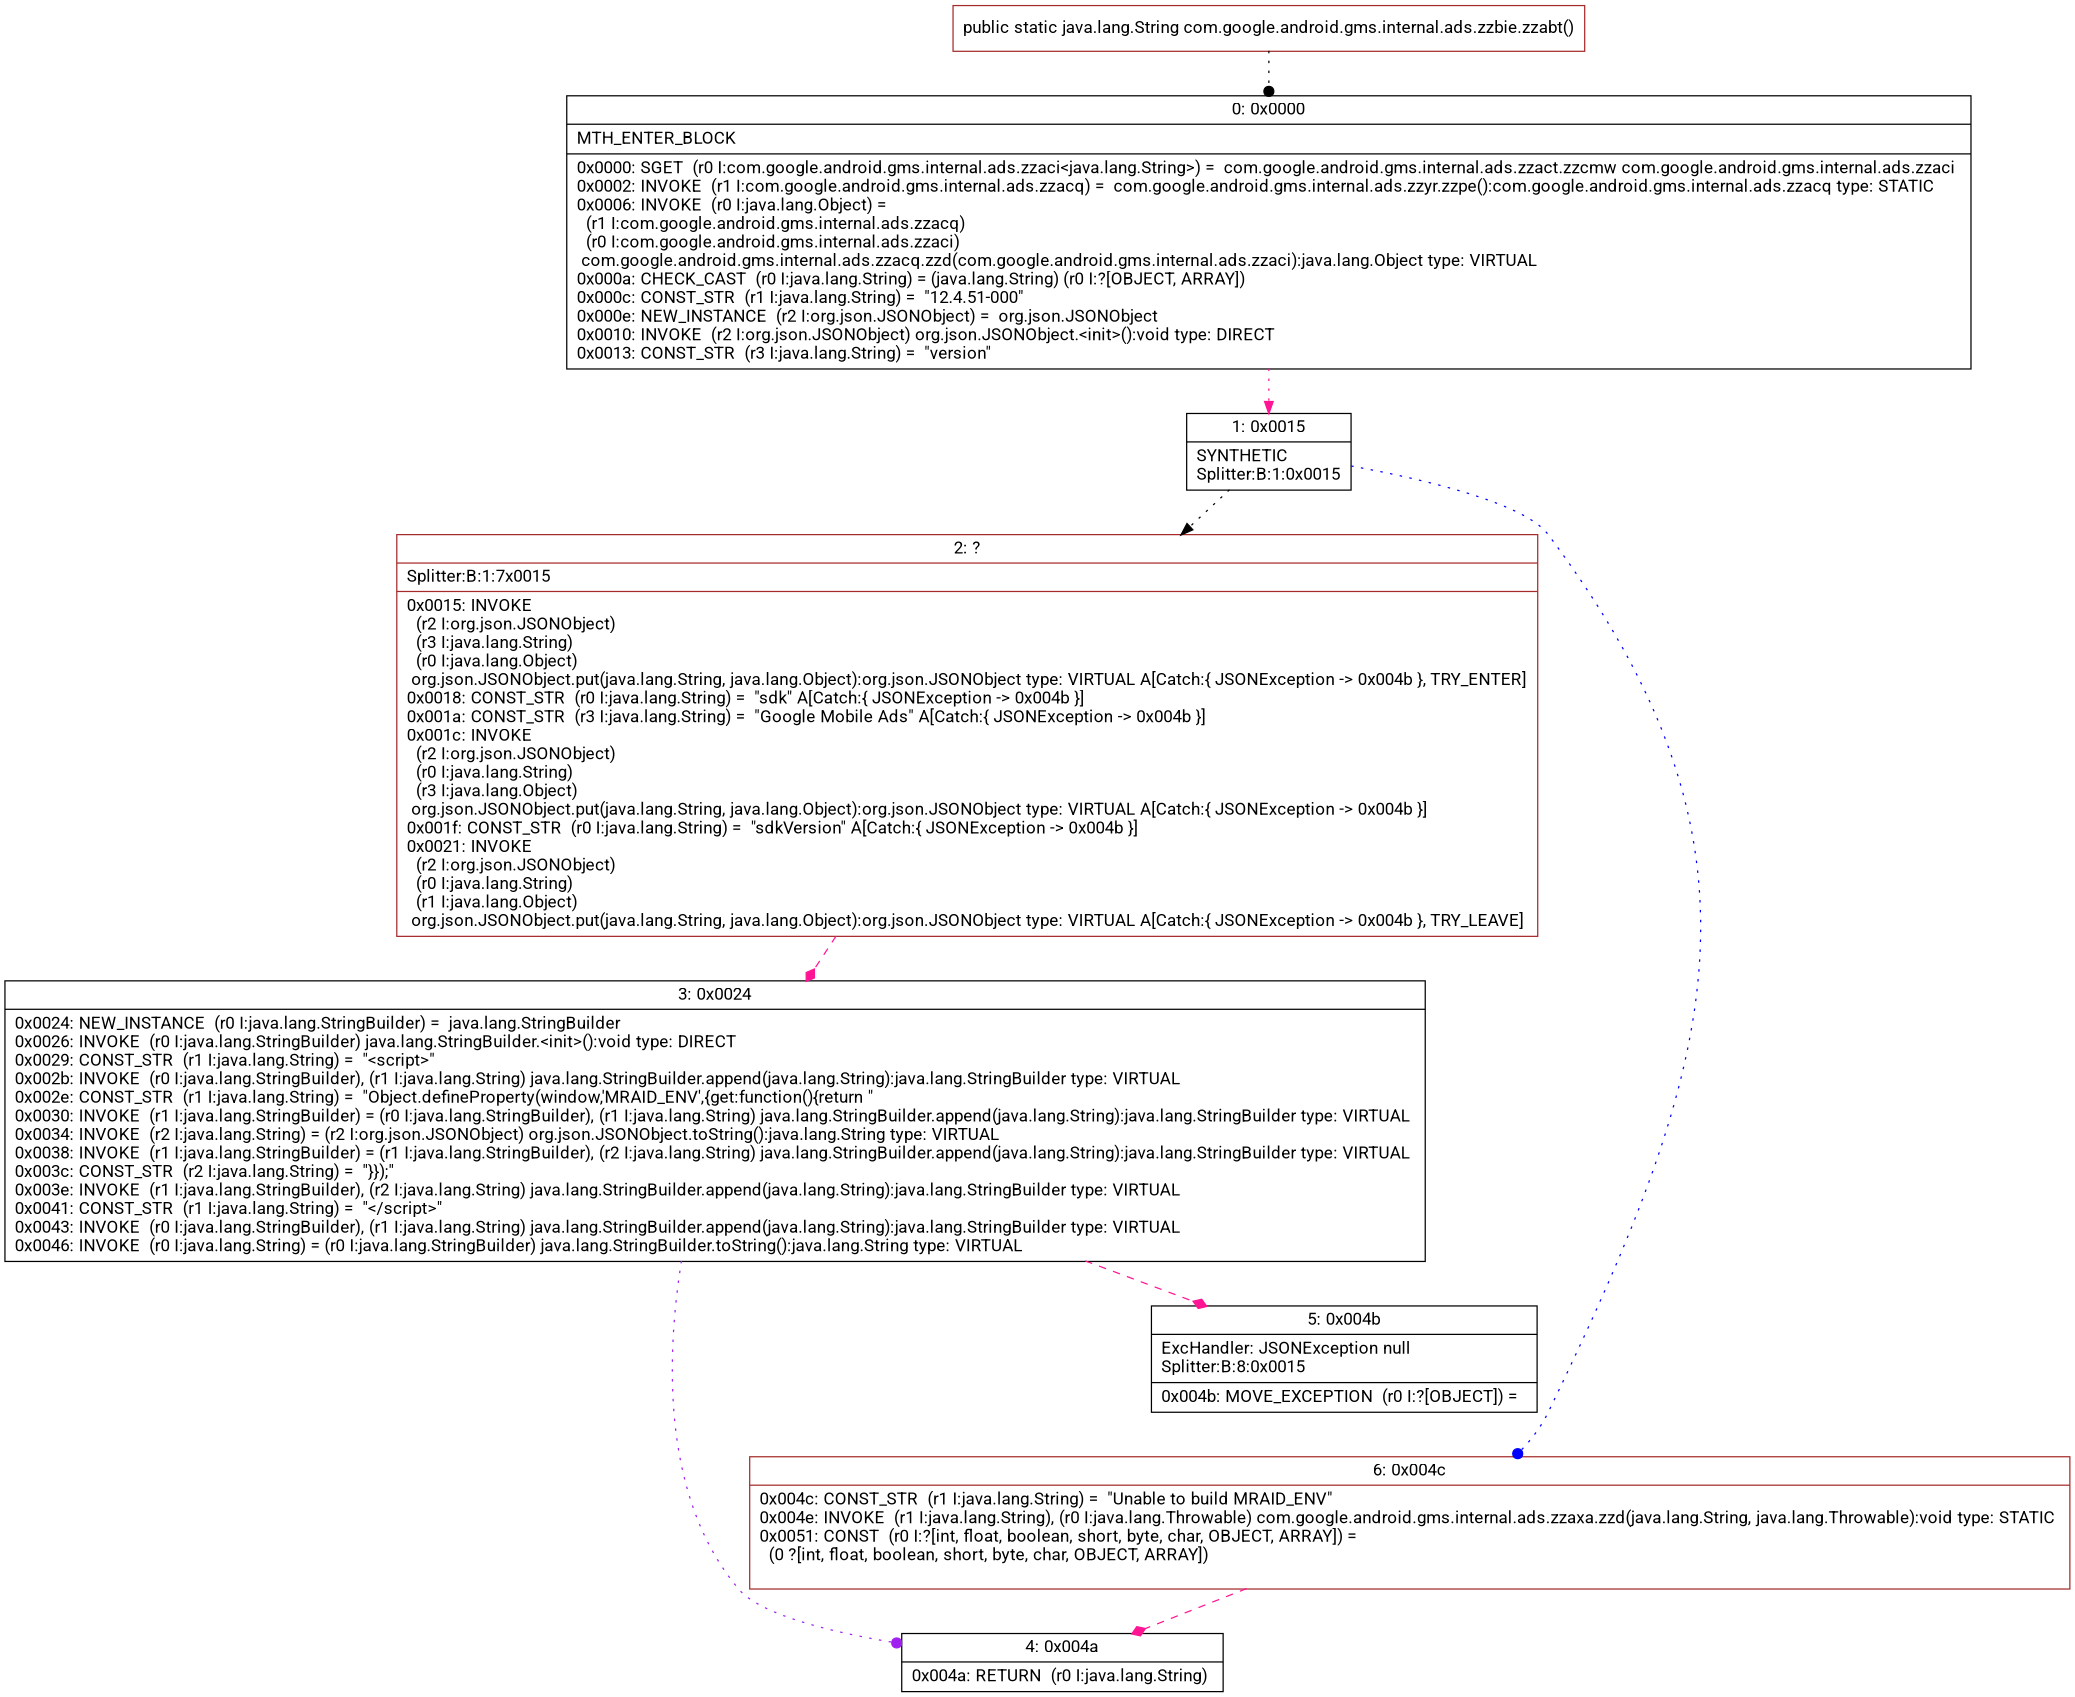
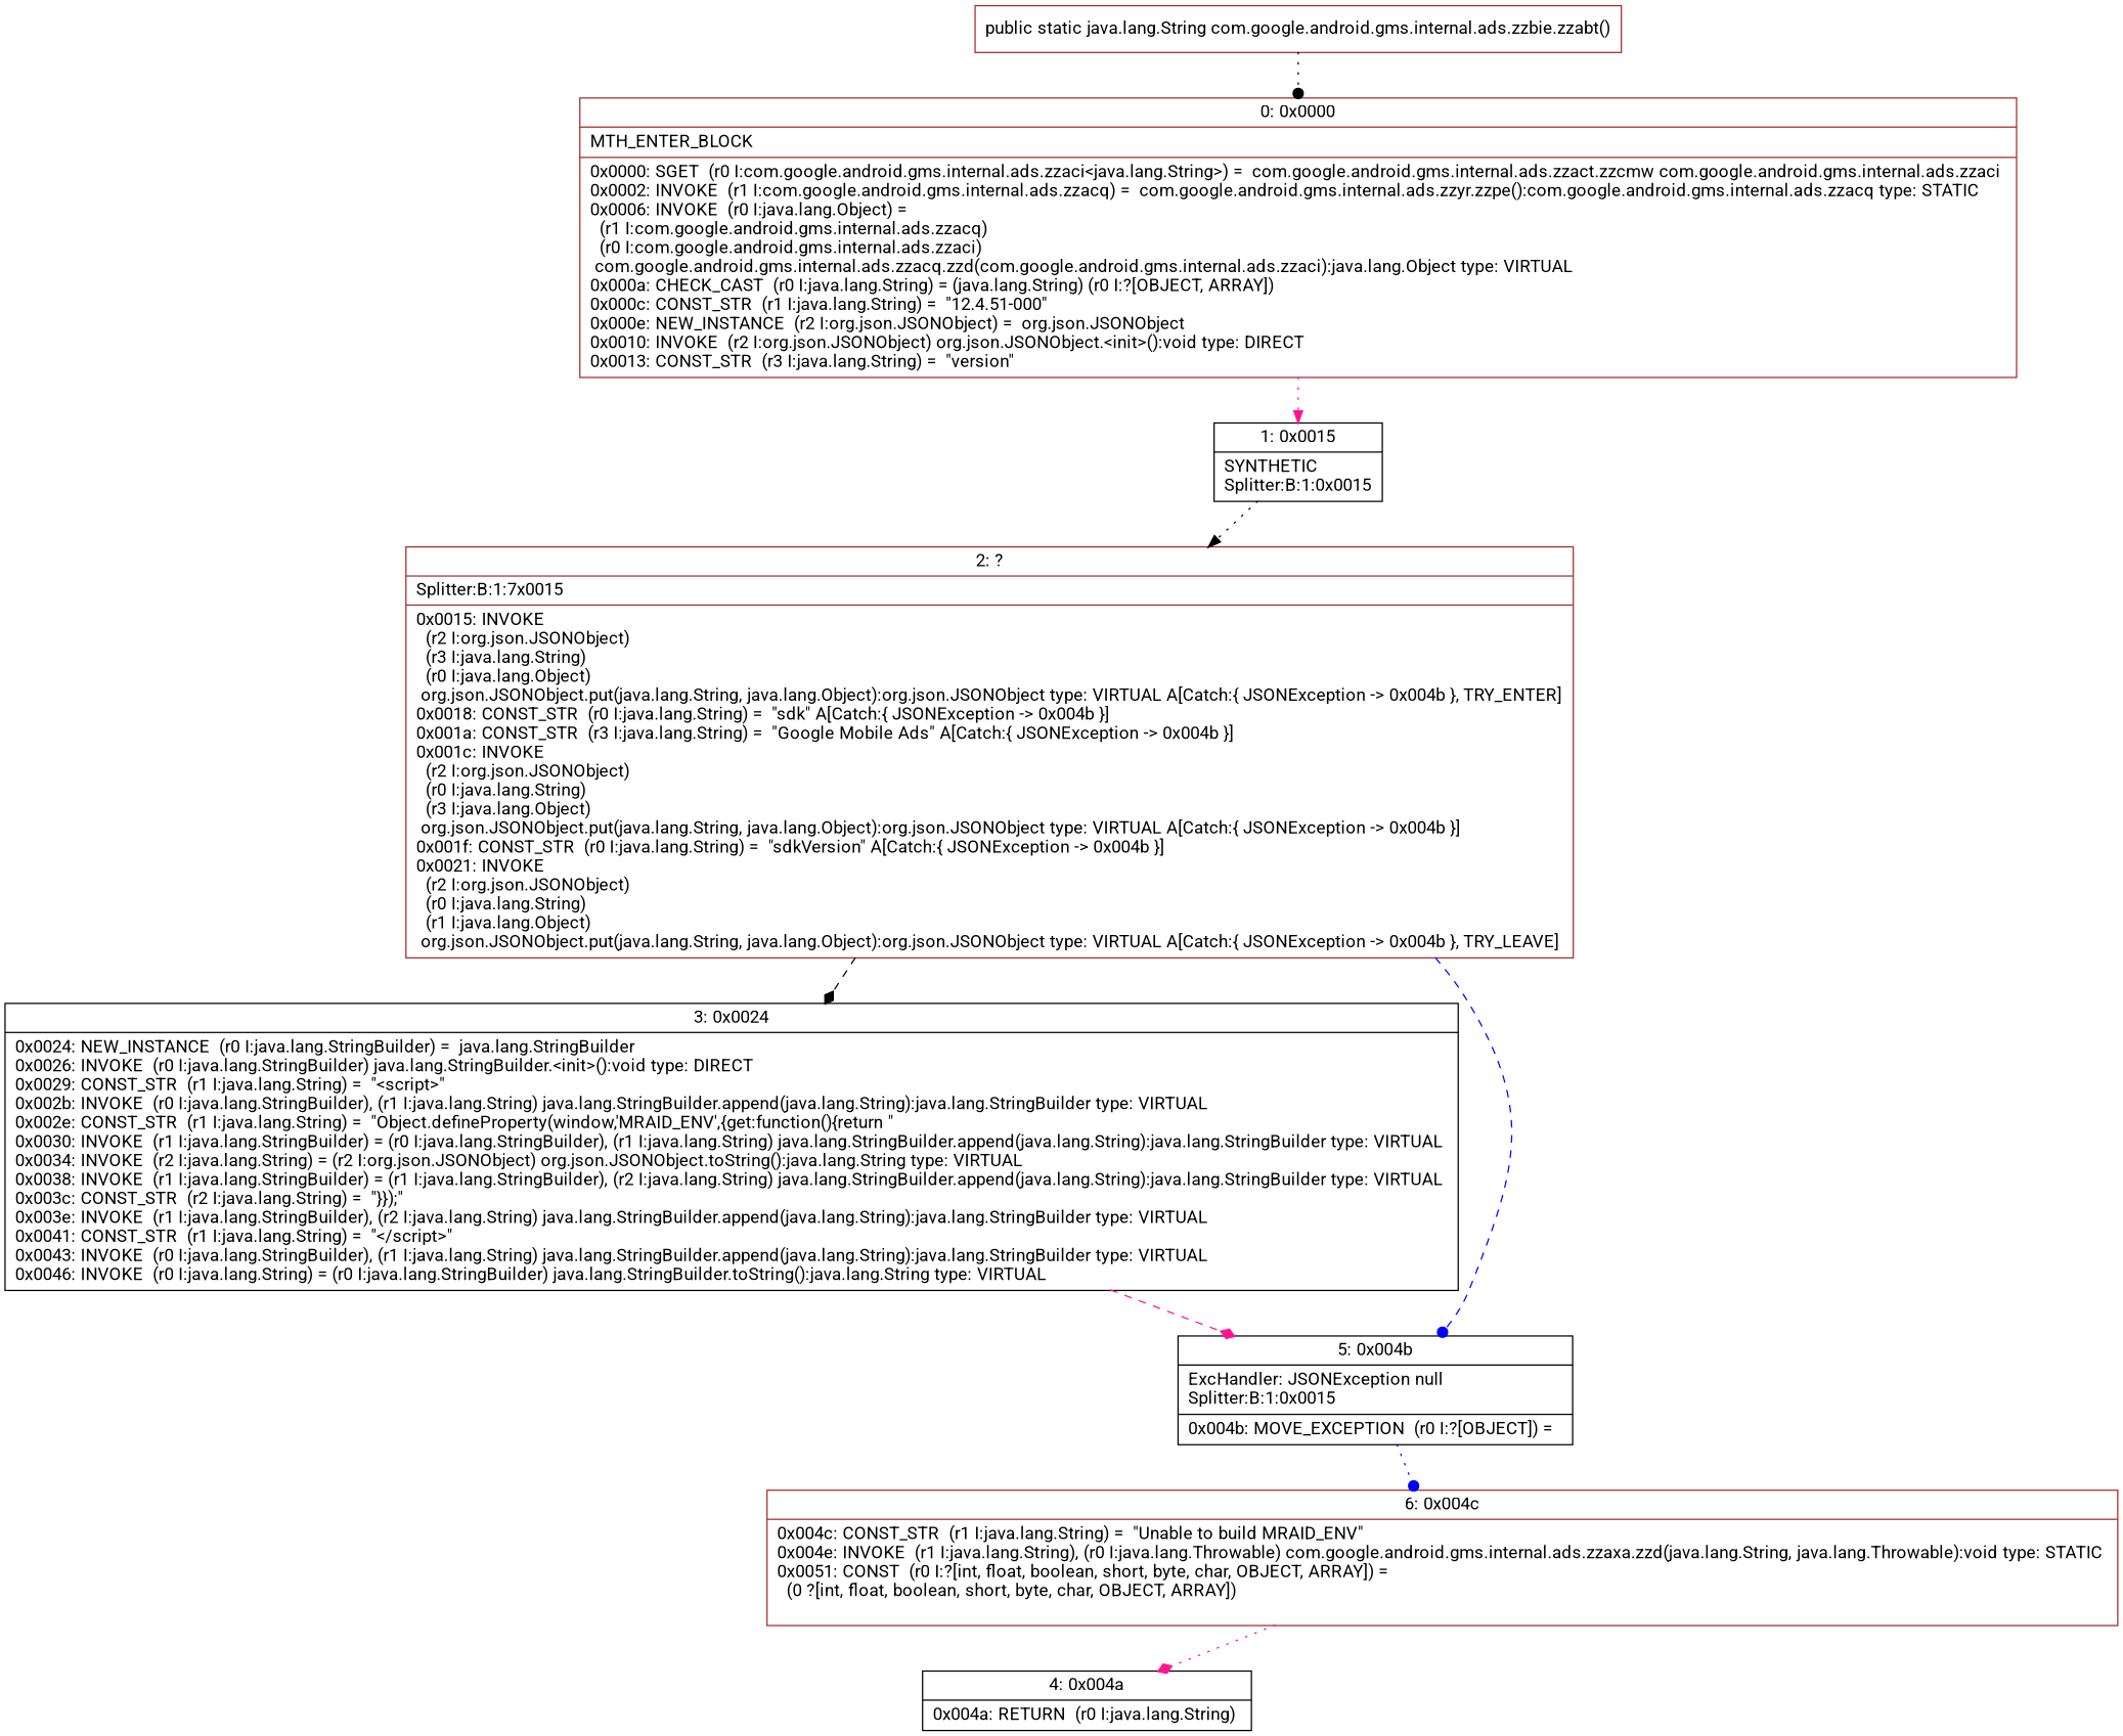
  digraph {
    fontname=Roboto
    node [color=brown fontname=Roboto shape=record]
    edge [arrowhead=dot color=deeppink fontname=Roboto style=dotted]
-   n1 [color=black label="{0\:\ 0x0000|MTH_ENTER_BLOCK\l|0x0000: SGET  (r0 I:com.google.android.gms.internal.ads.zzaci\<java.lang.String\>) =  com.google.android.gms.internal.ads.zzact.zzcmw com.google.android.gms.internal.ads.zzaci \l0x0002: INVOKE  (r1 I:com.google.android.gms.internal.ads.zzacq) =  com.google.android.gms.internal.ads.zzyr.zzpe():com.google.android.gms.internal.ads.zzacq type: STATIC \l0x0006: INVOKE  (r0 I:java.lang.Object) = \l  (r1 I:com.google.android.gms.internal.ads.zzacq)\l  (r0 I:com.google.android.gms.internal.ads.zzaci)\l com.google.android.gms.internal.ads.zzacq.zzd(com.google.android.gms.internal.ads.zzaci):java.lang.Object type: VIRTUAL \l0x000a: CHECK_CAST  (r0 I:java.lang.String) = (java.lang.String) (r0 I:?[OBJECT, ARRAY]) \l0x000c: CONST_STR  (r1 I:java.lang.String) =  \"12.4.51\-000\" \l0x000e: NEW_INSTANCE  (r2 I:org.json.JSONObject) =  org.json.JSONObject \l0x0010: INVOKE  (r2 I:org.json.JSONObject) org.json.JSONObject.\<init\>():void type: DIRECT \l0x0013: CONST_STR  (r3 I:java.lang.String) =  \"version\" \l}"]
+   n1 [label="{0\:\ 0x0000|MTH_ENTER_BLOCK\l|0x0000: SGET  (r0 I:com.google.android.gms.internal.ads.zzaci\<java.lang.String\>) =  com.google.android.gms.internal.ads.zzact.zzcmw com.google.android.gms.internal.ads.zzaci \l0x0002: INVOKE  (r1 I:com.google.android.gms.internal.ads.zzacq) =  com.google.android.gms.internal.ads.zzyr.zzpe():com.google.android.gms.internal.ads.zzacq type: STATIC \l0x0006: INVOKE  (r0 I:java.lang.Object) = \l  (r1 I:com.google.android.gms.internal.ads.zzacq)\l  (r0 I:com.google.android.gms.internal.ads.zzaci)\l com.google.android.gms.internal.ads.zzacq.zzd(com.google.android.gms.internal.ads.zzaci):java.lang.Object type: VIRTUAL \l0x000a: CHECK_CAST  (r0 I:java.lang.String) = (java.lang.String) (r0 I:?[OBJECT, ARRAY]) \l0x000c: CONST_STR  (r1 I:java.lang.String) =  \"12.4.51\-000\" \l0x000e: NEW_INSTANCE  (r2 I:org.json.JSONObject) =  org.json.JSONObject \l0x0010: INVOKE  (r2 I:org.json.JSONObject) org.json.JSONObject.\<init\>():void type: DIRECT \l0x0013: CONST_STR  (r3 I:java.lang.String) =  \"version\" \l}"]
    n2 [color=black label="{1\:\ 0x0015|SYNTHETIC\lSplitter:B:1:0x0015\l}"]
    n3 [label="{2\:\ ?|Splitter:B:1:7x0015\l|0x0015: INVOKE  \l  (r2 I:org.json.JSONObject)\l  (r3 I:java.lang.String)\l  (r0 I:java.lang.Object)\l org.json.JSONObject.put(java.lang.String, java.lang.Object):org.json.JSONObject type: VIRTUAL A[Catch:\{ JSONException \-\> 0x004b \}, TRY_ENTER]\l0x0018: CONST_STR  (r0 I:java.lang.String) =  \"sdk\" A[Catch:\{ JSONException \-\> 0x004b \}]\l0x001a: CONST_STR  (r3 I:java.lang.String) =  \"Google Mobile Ads\" A[Catch:\{ JSONException \-\> 0x004b \}]\l0x001c: INVOKE  \l  (r2 I:org.json.JSONObject)\l  (r0 I:java.lang.String)\l  (r3 I:java.lang.Object)\l org.json.JSONObject.put(java.lang.String, java.lang.Object):org.json.JSONObject type: VIRTUAL A[Catch:\{ JSONException \-\> 0x004b \}]\l0x001f: CONST_STR  (r0 I:java.lang.String) =  \"sdkVersion\" A[Catch:\{ JSONException \-\> 0x004b \}]\l0x0021: INVOKE  \l  (r2 I:org.json.JSONObject)\l  (r0 I:java.lang.String)\l  (r1 I:java.lang.Object)\l org.json.JSONObject.put(java.lang.String, java.lang.Object):org.json.JSONObject type: VIRTUAL A[Catch:\{ JSONException \-\> 0x004b \}, TRY_LEAVE]\l}"]
-   n4 [color=black label="{5\:\ 0x004b|ExcHandler: JSONException null\lSplitter:B:8:0x0015\l|0x004b: MOVE_EXCEPTION  (r0 I:?[OBJECT]) =  \l}"]
+   n4 [color=black label="{5\:\ 0x004b|ExcHandler: JSONException null\lSplitter:B:1:0x0015\l|0x004b: MOVE_EXCEPTION  (r0 I:?[OBJECT]) =  \l}"]
    n5 [color=black label="{3\:\ 0x0024|0x0024: NEW_INSTANCE  (r0 I:java.lang.StringBuilder) =  java.lang.StringBuilder \l0x0026: INVOKE  (r0 I:java.lang.StringBuilder) java.lang.StringBuilder.\<init\>():void type: DIRECT \l0x0029: CONST_STR  (r1 I:java.lang.String) =  \"\<script\>\" \l0x002b: INVOKE  (r0 I:java.lang.StringBuilder), (r1 I:java.lang.String) java.lang.StringBuilder.append(java.lang.String):java.lang.StringBuilder type: VIRTUAL \l0x002e: CONST_STR  (r1 I:java.lang.String) =  \"Object.defineProperty(window,'MRAID_ENV',\{get:function()\{return \" \l0x0030: INVOKE  (r1 I:java.lang.StringBuilder) = (r0 I:java.lang.StringBuilder), (r1 I:java.lang.String) java.lang.StringBuilder.append(java.lang.String):java.lang.StringBuilder type: VIRTUAL \l0x0034: INVOKE  (r2 I:java.lang.String) = (r2 I:org.json.JSONObject) org.json.JSONObject.toString():java.lang.String type: VIRTUAL \l0x0038: INVOKE  (r1 I:java.lang.StringBuilder) = (r1 I:java.lang.StringBuilder), (r2 I:java.lang.String) java.lang.StringBuilder.append(java.lang.String):java.lang.StringBuilder type: VIRTUAL \l0x003c: CONST_STR  (r2 I:java.lang.String) =  \"\}\});\" \l0x003e: INVOKE  (r1 I:java.lang.StringBuilder), (r2 I:java.lang.String) java.lang.StringBuilder.append(java.lang.String):java.lang.StringBuilder type: VIRTUAL \l0x0041: CONST_STR  (r1 I:java.lang.String) =  \"\<\/script\>\" \l0x0043: INVOKE  (r0 I:java.lang.StringBuilder), (r1 I:java.lang.String) java.lang.StringBuilder.append(java.lang.String):java.lang.StringBuilder type: VIRTUAL \l0x0046: INVOKE  (r0 I:java.lang.String) = (r0 I:java.lang.StringBuilder) java.lang.StringBuilder.toString():java.lang.String type: VIRTUAL \l}"]
    n6 [label="{6\:\ 0x004c|0x004c: CONST_STR  (r1 I:java.lang.String) =  \"Unable to build MRAID_ENV\" \l0x004e: INVOKE  (r1 I:java.lang.String), (r0 I:java.lang.Throwable) com.google.android.gms.internal.ads.zzaxa.zzd(java.lang.String, java.lang.Throwable):void type: STATIC \l0x0051: CONST  (r0 I:?[int, float, boolean, short, byte, char, OBJECT, ARRAY]) = \l  (0 ?[int, float, boolean, short, byte, char, OBJECT, ARRAY])\l \l}"]
    n7 [color=black label="{4\:\ 0x004a|0x004a: RETURN  (r0 I:java.lang.String) \l}"]
    n8 [label="{public static java.lang.String com.google.android.gms.internal.ads.zzbie.zzabt() }"]
    n1 -> n2 [arrowhead=normal]
    n2 -> n3 [arrowhead=normal color=black]
-   n3 -> n5 [arrowhead=diamond style=dashed]
-   n2 -> n6 [color=blue]
+   n3 -> n4 [color=blue style=dashed]
+   n3 -> n5 [arrowhead=diamond color=black style=dashed]
+   n4 -> n6 [color=blue]
    n5 -> n4 [arrowhead=diamond style=dashed]
-   n5 -> n7 [color=purple]
-   n6 -> n7 [arrowhead=diamond style=dashed]
+   n6 -> n7 [arrowhead=diamond]
    n8 -> n1 [color=black]
  }
